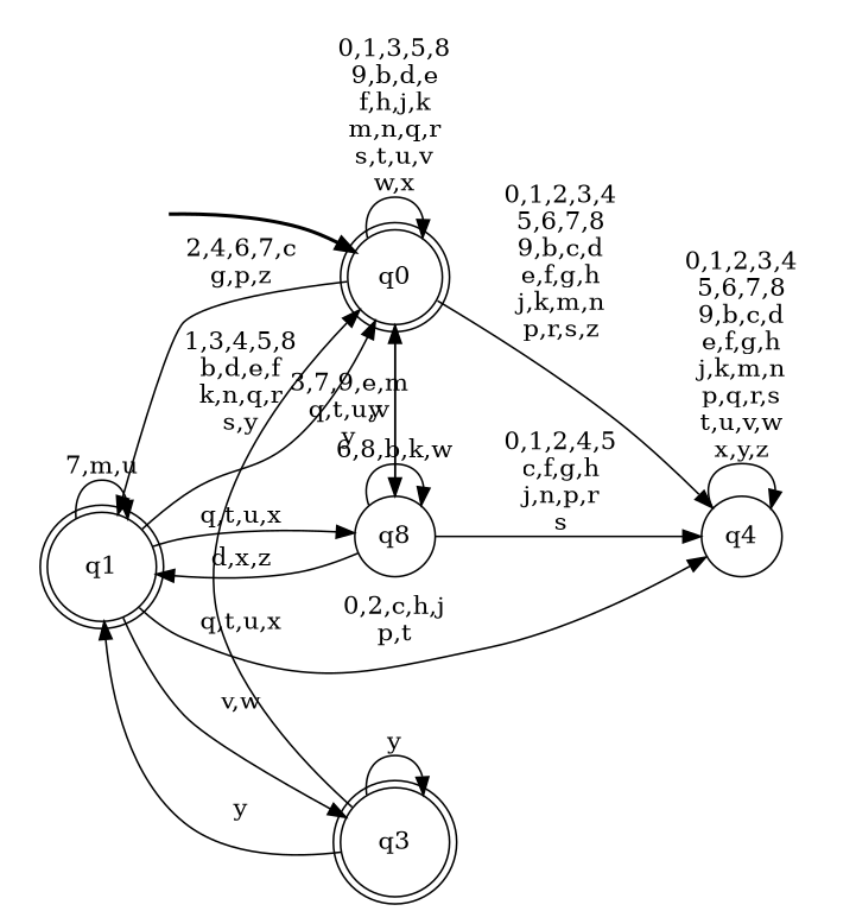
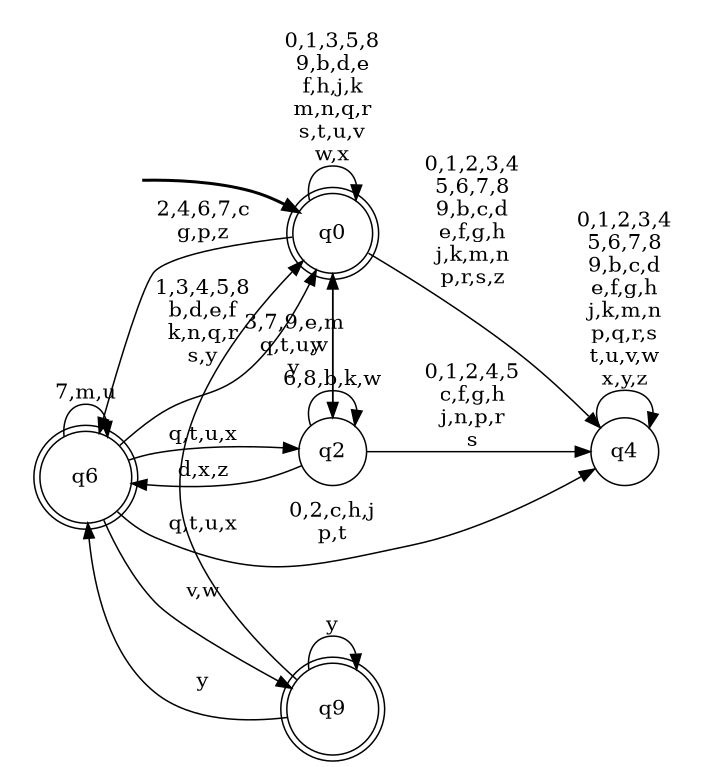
  digraph {
    rankdir=LR
    node [shape=doublecircle style="rounded,filled" color=black fillcolor=white]
    __start0 [height=0 shape=none style=invis width=0 color="" fillcolor=""]
    n2 [label=q0]
-   n3 [label=q1]
-   n4 [label=q8 shape=circle style=filled]
+   n3 [label=q6]
+   n4 [label=q2 shape=circle style=filled]
    n5 [label=q4 shape=circle style=filled]
-   n6 [label=q3]
+   n6 [label=q9]
    subgraph cluster_1 {
      nodesep=0.15
      ranksep=0.15
      style=invis
      __start0
      n2
    }
    __start0 -> n2 [penwidth=2]
    n2 -> n2 [label="0,1,3,5,8\n9,b,d,e\nf,h,j,k\nm,n,q,r\ns,t,u,v\nw,x"]
    n2 -> n3 [label="2,4,6,7,c\ng,p,z"]
    n2 -> n4 [label=y]
    n2 -> n5 [label="0,1,2,3,4\n5,6,7,8\n9,b,c,d\ne,f,g,h\nj,k,m,n\np,r,s,z"]
    n3 -> n2 [label="1,3,4,5,8\nb,d,e,f\nk,n,q,r\ns,y"]
    n3 -> n3 [label="7,m,u"]
    n3 -> n4 [label="q,t,u,x"]
    n3 -> n5 [label="0,2,c,h,j\np,t"]
    n3 -> n6 [label="v,w"]
    n4 -> n2 [label="3,7,9,e,m\nq,t,u,v\ny"]
    n4 -> n3 [label="d,x,z"]
    n4 -> n4 [label="6,8,b,k,w"]
    n4 -> n5 [label="0,1,2,4,5\nc,f,g,h\nj,n,p,r\ns"]
    n5 -> n5 [label="0,1,2,3,4\n5,6,7,8\n9,b,c,d\ne,f,g,h\nj,k,m,n\np,q,r,s\nt,u,v,w\nx,y,z"]
    n6 -> n2 [label="q,t,u,x"]
    n6 -> n3 [label=y]
    n6 -> n6 [label=y]
  }
